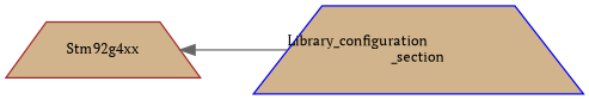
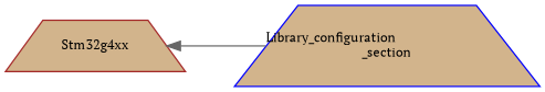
  digraph {
    rankdir=LR
    fontname="PT Serif"
    node [fillcolor=tan fontname="PT Serif" fontsize=10 shape=trapezium style=filled]
-   n1 [color=brown height=0.2 label=Stm92g4xx width=0.4]
+   n1 [color=brown height=0.2 label=Stm32g4xx width=0.4]
    n2 [color=blue fontcolor=black height=0.2 label="Library_configuration\l_section" width=0.4]
    n1 -> n2 [dir=back fontname="PT Serif" fontsize=10 labelfontname=Helvetica labelfontsize=10 shape=plaintext style=solid color=gray40]
  }
